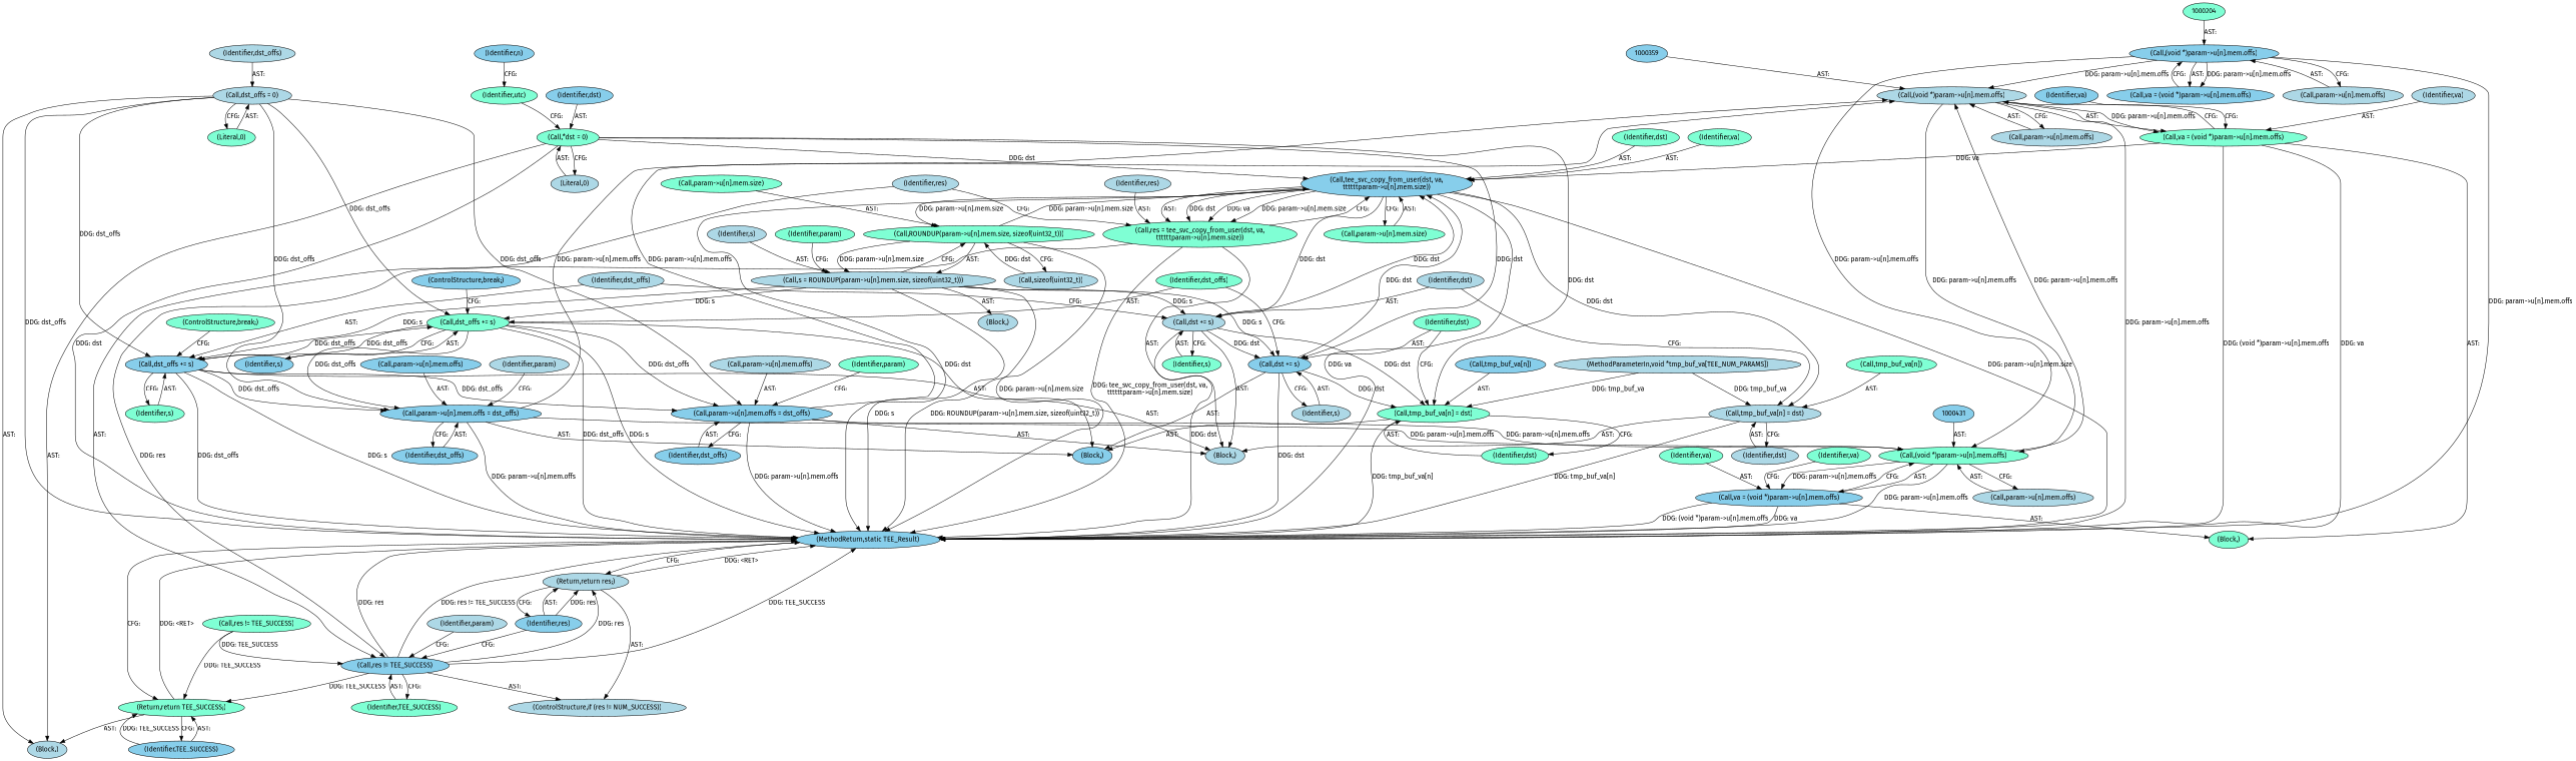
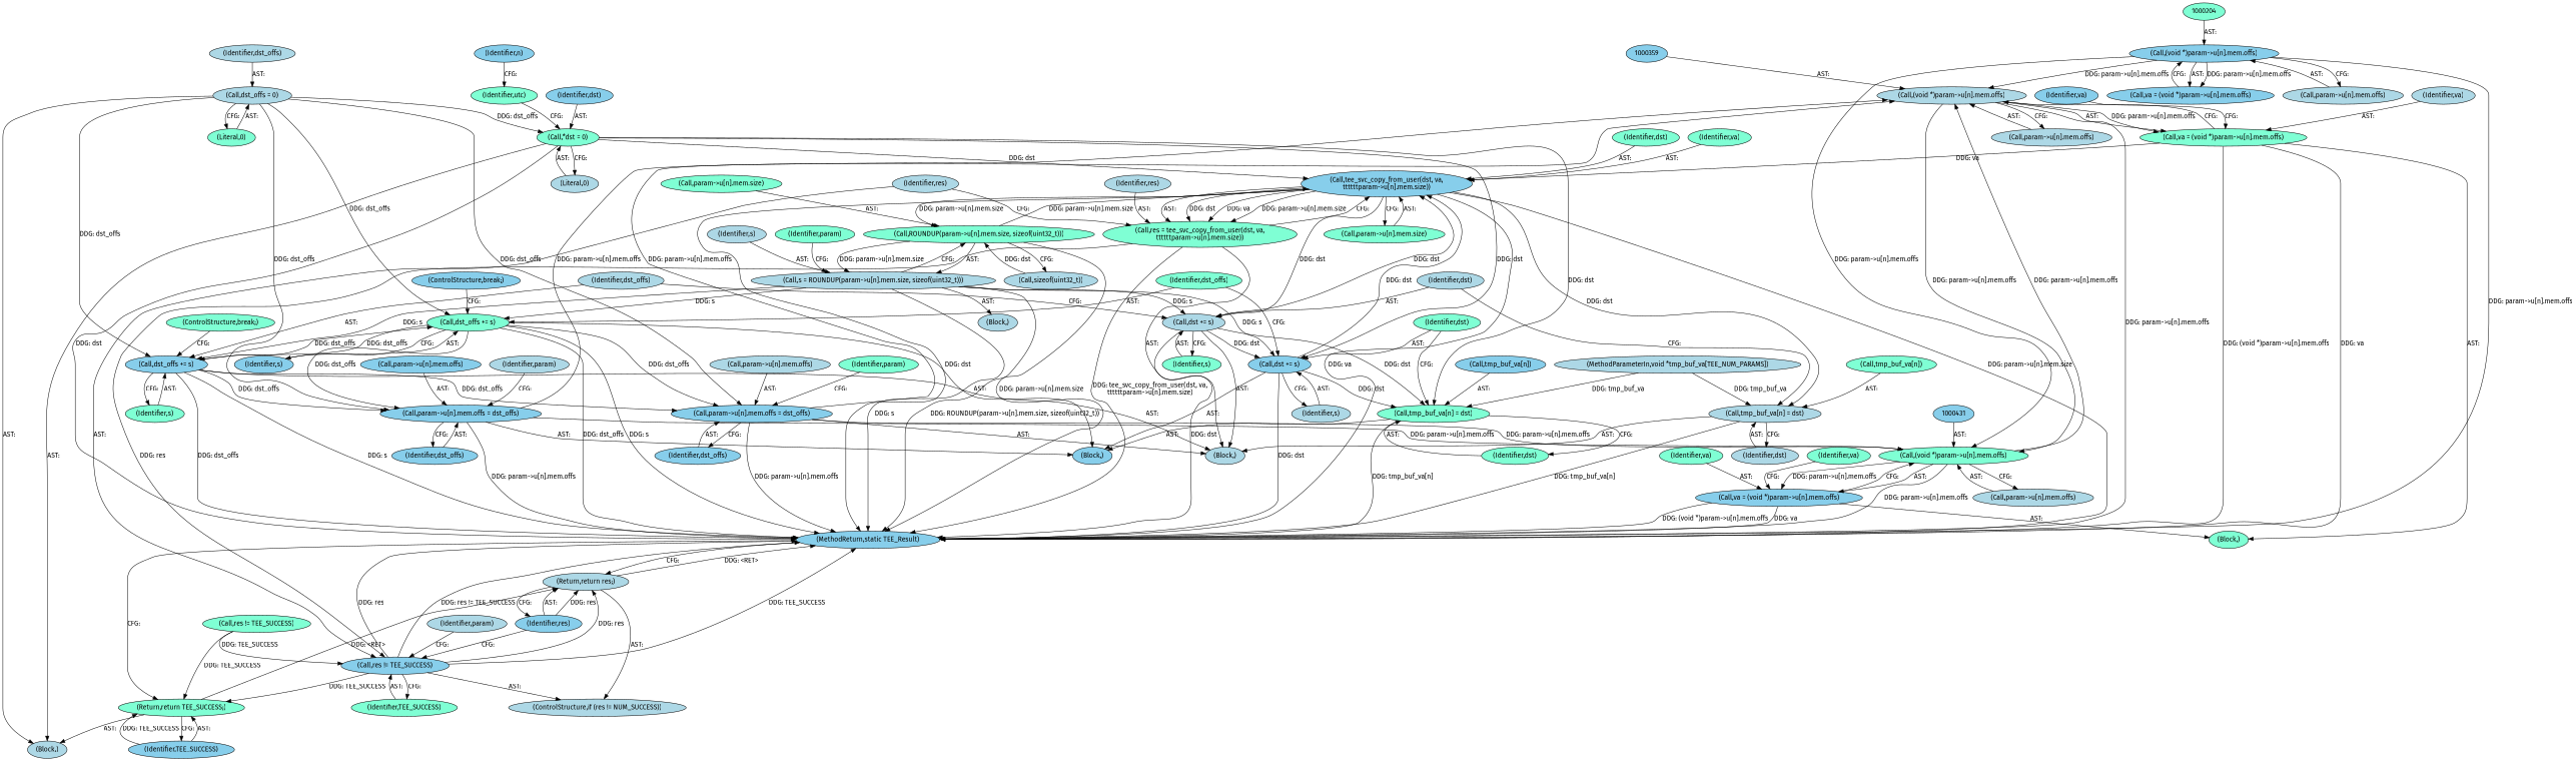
  digraph {
    fontname="Fira Sans"
    node [fillcolor=aquamarine fontname="Fira Sans" style=filled]
    edge [fontname="Fira Sans"]
    n1 [fillcolor=lightblue label="(Call,(void *)param->u[n].mem.offs)"]
    n2 [label="(Call,va = (void *)param->u[n].mem.offs)"]
    n3 [label="(Call,(void *)param->u[n].mem.offs)"]
    n4 [fillcolor=skyblue label="(MethodReturn,static TEE_Result)"]
    n5 [fillcolor=lightblue label="(Call,param->u[n].mem.offs)"]
    n6 [fillcolor=skyblue label="(Call,tee_svc_copy_from_user(dst, va,\n\t\t\t\t\t\tparam->u[n].mem.size))"]
    n7 [label="(Block,)"]
    n8 [fillcolor=skyblue label="(Call,va = (void *)param->u[n].mem.offs)"]
    n9 [fillcolor=lightblue label="(Call,param->u[n].mem.offs)"]
    n10 [fillcolor=lightblue label="(Return,return res;)"]
    n11 [label="(Return,return TEE_SUCCESS;)"]
    n12 [fillcolor=skyblue label="(Call,param->u[n].mem.offs = dst_offs)"]
    n13 [fillcolor=lightblue label="(Block,)"]
    n14 [fillcolor=skyblue label="(Identifier,dst_offs)"]
    n15 [fillcolor=lightblue label="(Call,dst_offs = 0)"]
    n16 [label="(Call,dst_offs += s)"]
    n17 [fillcolor=skyblue label="(Call,param->u[n].mem.offs = dst_offs)"]
    n18 [fillcolor=skyblue label="(Call,dst_offs += s)"]
    n19 [label="(Literal,0)"]
    n20 [fillcolor=lightblue label="(Block,)"]
    n21 [fillcolor=skyblue label="(Block,)"]
    n22 [fillcolor=skyblue label="(Identifier,s)"]
    n23 [fillcolor=skyblue label="(Identifier,dst_offs)"]
    n24 [label="(Identifier,s)"]
    n25 [fillcolor=lightblue label="(Call,s = ROUNDUP(param->u[n].mem.size, sizeof(uint32_t)))"]
    n26 [label="(Call,ROUNDUP(param->u[n].mem.size, sizeof(uint32_t)))"]
    n27 [fillcolor=skyblue label="(Call,dst += s)"]
    n28 [fillcolor=lightblue label="(Call,dst += s)"]
    n29 [fillcolor=lightblue label="(Block,)"]
    n30 [fillcolor=lightblue label="(Call,sizeof(uint32_t))"]
    n31 [label="(Call,tmp_buf_va[n] = dst)"]
    n32 [fillcolor=lightblue label="(Identifier,s)"]
    n33 [label="(Identifier,s)"]
    n34 [label="(Call,res = tee_svc_copy_from_user(dst, va,\n\t\t\t\t\t\tparam->u[n].mem.size))"]
    n35 [fillcolor=lightblue label="(Call,tmp_buf_va[n] = dst)"]
    n36 [label="(Call,param->u[n].mem.size)"]
    n37 [fillcolor=skyblue label="(Call,res != TEE_SUCCESS)"]
    n38 [fillcolor=lightblue label="(Identifier,dst)"]
    n39 [label="(Call,*dst = 0)"]
    n40 [fillcolor=lightblue label="(Literal,0)"]
    n41 [label="(Identifier,dst)"]
    n42 [fillcolor=skyblue label="(Call,(void *)param->u[n].mem.offs)"]
    n43 [fillcolor=skyblue label="(Call,va = (void *)param->u[n].mem.offs)"]
    n44 [fillcolor=lightblue label="(Call,param->u[n].mem.offs)"]
    n45 [fillcolor=lightblue label="(ControlStructure,if (res != NUM_SUCCESS))"]
    n46 [label="(Identifier,TEE_SUCCESS)"]
    n47 [fillcolor=skyblue label="(Identifier,res)"]
    n48 [fillcolor=skyblue label="(Identifier,TEE_SUCCESS)"]
    n49 [fillcolor=lightblue label="(Identifier,dst_offs)"]
    n50 [fillcolor=lightblue label="(Identifier,s)"]
    n51 [label="(Call,param->u[n].mem.size)"]
    n52 [fillcolor=lightblue label="(Identifier,res)"]
    n53 [fillcolor=skyblue label="(Call,param->u[n].mem.offs)"]
    n54 [fillcolor=skyblue label="(Call,tmp_buf_va[n])"]
    n55 [fillcolor=lightblue label="(Identifier,dst_offs)"]
    n56 [label="(Identifier,param)"]
    n57 [label="(Identifier,dst)"]
    n58 [fillcolor=skyblue label="(Identifier,n)"]
    n59 [label="(Identifier,utc)"]
    n60 [fillcolor=skyblue label="(ControlStructure,break;)"]
    n61 [fillcolor=lightblue label="(Identifier,dst)"]
    n62 [fillcolor=skyblue label="(Identifier,va)"]
    n63 [fillcolor=lightblue label="(Identifier,param)"]
    n64 [fillcolor=lightblue label="(Identifier,va)"]
    n65 [label="(Identifier,va)"]
    n66 [label="(Call,res != TEE_SUCCESS)"]
    n67 [label="(Identifier,va)"]
    n68 [label="(Identifier,dst)"]
    n69 [label="(Identifier,va)"]
    n70 [fillcolor=lightblue label="(Call,param->u[n].mem.offs)"]
    n71 [fillcolor=lightblue label="(Identifier,param)"]
    n72 [fillcolor=lightblue label="(Identifier,res)"]
    n73 [label="(Identifier,dst_offs)"]
    n74 [fillcolor=skyblue label="(Identifier,dst)"]
    n75 [label="(Call,tmp_buf_va[n])"]
    n76 [fillcolor=lightblue label="(MethodParameterIn,void *tmp_buf_va[TEE_NUM_PARAMS])"]
    n77 [label="(ControlStructure,break;)"]
    n78 [label="(Identifier,param)"]
    1000359 [fillcolor=skyblue]
    1000204
    1000431 [fillcolor=skyblue]
    n1 -> n2 [label="AST: "]
    n1 -> n2 [label="DDG: param->u[n].mem.offs"]
    n1 -> n3 [label="DDG: param->u[n].mem.offs"]
    n1 -> n4 [label="DDG: param->u[n].mem.offs"]
    n1 -> n5 [label="CFG: "]
    n2 -> n1 [label="CFG: "]
    n2 -> n4 [label="DDG: va"]
    n2 -> n4 [label="DDG: (void *)param->u[n].mem.offs"]
    n2 -> n6 [label="DDG: va"]
    n2 -> n7 [label="AST: "]
    n3 -> n1 [label="DDG: param->u[n].mem.offs"]
    n3 -> n4 [label="DDG: param->u[n].mem.offs"]
    n3 -> n8 [label="AST: "]
    n3 -> n8 [label="DDG: param->u[n].mem.offs"]
    n3 -> n9 [label="CFG: "]
    n4 -> n10 [label="CFG: "]
    n4 -> n11 [label="CFG: "]
    n5 -> n1 [label="AST: "]
    n6 -> n4 [label="DDG: va"]
    n6 -> n4 [label="DDG: param->u[n].mem.size"]
    n6 -> n4 [label="DDG: dst"]
    n6 -> n26 [label="DDG: param->u[n].mem.size"]
    n6 -> n28 [label="DDG: dst"]
    n6 -> n34 [label="AST: "]
    n6 -> n34 [label="DDG: dst"]
    n6 -> n34 [label="DDG: va"]
    n6 -> n34 [label="DDG: param->u[n].mem.size"]
    n6 -> n35 [label="DDG: dst"]
    n6 -> n36 [label="CFG: "]
    n8 -> n3 [label="CFG: "]
    n8 -> n4 [label="DDG: (void *)param->u[n].mem.offs"]
    n8 -> n4 [label="DDG: va"]
    n8 -> n7 [label="AST: "]
    n9 -> n3 [label="AST: "]
    n10 -> n4 [label="DDG: <RET>"]
    n10 -> n45 [label="AST: "]
    n10 -> n47 [label="CFG: "]
-   n11 -> n4 [label="DDG: <RET>"]
+   n11 -> n10 [label="DDG: <RET>"]
    n11 -> n20 [label="AST: "]
    n11 -> n48 [label="CFG: "]
    n12 -> n1 [label="DDG: param->u[n].mem.offs"]
    n12 -> n3 [label="DDG: param->u[n].mem.offs"]
    n12 -> n4 [label="DDG: param->u[n].mem.offs"]
    n12 -> n13 [label="AST: "]
    n12 -> n14 [label="CFG: "]
    n14 -> n12 [label="AST: "]
-   n15 -> n4 [label="DDG: dst_offs"]
+   n15 -> n39 [label="DDG: dst_offs"]
    n15 -> n12 [label="DDG: dst_offs"]
    n15 -> n16 [label="DDG: dst_offs"]
    n15 -> n17 [label="DDG: dst_offs"]
    n15 -> n18 [label="DDG: dst_offs"]
    n15 -> n19 [label="CFG: "]
    n15 -> n20 [label="AST: "]
    n16 -> n4 [label="DDG: dst_offs"]
    n16 -> n4 [label="DDG: s"]
    n16 -> n12 [label="DDG: dst_offs"]
    n16 -> n17 [label="DDG: dst_offs"]
    n16 -> n18 [label="DDG: dst_offs"]
    n16 -> n21 [label="AST: "]
    n16 -> n22 [label="CFG: "]
    n17 -> n1 [label="DDG: param->u[n].mem.offs"]
    n17 -> n3 [label="DDG: param->u[n].mem.offs"]
    n17 -> n4 [label="DDG: param->u[n].mem.offs"]
    n17 -> n21 [label="AST: "]
    n17 -> n23 [label="CFG: "]
    n18 -> n4 [label="DDG: s"]
    n18 -> n4 [label="DDG: dst_offs"]
    n18 -> n12 [label="DDG: dst_offs"]
    n18 -> n13 [label="AST: "]
    n18 -> n16 [label="DDG: dst_offs"]
    n18 -> n17 [label="DDG: dst_offs"]
    n18 -> n24 [label="CFG: "]
    n19 -> n15 [label="AST: "]
    n22 -> n16 [label="AST: "]
    n23 -> n17 [label="AST: "]
    n24 -> n18 [label="AST: "]
    n25 -> n4 [label="DDG: s"]
    n25 -> n4 [label="DDG: ROUNDUP(param->u[n].mem.size, sizeof(uint32_t))"]
    n25 -> n16 [label="DDG: s"]
    n25 -> n18 [label="DDG: s"]
    n25 -> n26 [label="CFG: "]
    n25 -> n27 [label="DDG: s"]
    n25 -> n28 [label="DDG: s"]
    n25 -> n29 [label="AST: "]
    n26 -> n4 [label="DDG: param->u[n].mem.size"]
    n26 -> n6 [label="DDG: param->u[n].mem.size"]
    n26 -> n25 [label="AST: "]
    n26 -> n25 [label="DDG: param->u[n].mem.size"]
    n26 -> n30 [label="CFG: "]
    n27 -> n4 [label="DDG: dst"]
    n27 -> n6 [label="DDG: dst"]
    n27 -> n21 [label="AST: "]
    n27 -> n31 [label="DDG: dst"]
    n27 -> n32 [label="CFG: "]
    n28 -> n4 [label="DDG: dst"]
    n28 -> n6 [label="DDG: dst"]
    n28 -> n13 [label="AST: "]
    n28 -> n27 [label="DDG: dst"]
    n28 -> n31 [label="DDG: dst"]
    n28 -> n33 [label="CFG: "]
    n30 -> n26 [label="DDG: dst"]
    n31 -> n4 [label="DDG: tmp_buf_va[n]"]
    n31 -> n21 [label="AST: "]
    n31 -> n41 [label="CFG: "]
    n32 -> n27 [label="AST: "]
    n33 -> n28 [label="AST: "]
    n34 -> n4 [label="DDG: tee_svc_copy_from_user(dst, va,\n\t\t\t\t\t\tparam->u[n].mem.size)"]
    n34 -> n6 [label="CFG: "]
    n34 -> n13 [label="AST: "]
    n34 -> n37 [label="DDG: res"]
    n35 -> n4 [label="DDG: tmp_buf_va[n]"]
    n35 -> n13 [label="AST: "]
    n35 -> n38 [label="CFG: "]
    n36 -> n6 [label="AST: "]
    n37 -> n4 [label="DDG: TEE_SUCCESS"]
    n37 -> n4 [label="DDG: res"]
    n37 -> n4 [label="DDG: res != TEE_SUCCESS"]
    n37 -> n10 [label="DDG: res"]
    n37 -> n11 [label="DDG: TEE_SUCCESS"]
    n37 -> n45 [label="AST: "]
    n37 -> n46 [label="CFG: "]
    n38 -> n35 [label="AST: "]
    n39 -> n4 [label="DDG: dst"]
    n39 -> n6 [label="DDG: dst"]
    n39 -> n20 [label="AST: "]
    n39 -> n27 [label="DDG: dst"]
    n39 -> n31 [label="DDG: dst"]
    n39 -> n40 [label="CFG: "]
    n40 -> n39 [label="AST: "]
    n41 -> n31 [label="AST: "]
    n42 -> n1 [label="DDG: param->u[n].mem.offs"]
    n42 -> n3 [label="DDG: param->u[n].mem.offs"]
    n42 -> n4 [label="DDG: param->u[n].mem.offs"]
    n42 -> n43 [label="AST: "]
    n42 -> n43 [label="DDG: param->u[n].mem.offs"]
    n42 -> n44 [label="CFG: "]
    n43 -> n42 [label="CFG: "]
    n44 -> n42 [label="AST: "]
    n46 -> n37 [label="AST: "]
    n47 -> n10 [label="AST: "]
    n47 -> n10 [label="DDG: res"]
    n47 -> n37 [label="CFG: "]
    n48 -> n11 [label="AST: "]
    n48 -> n11 [label="DDG: TEE_SUCCESS"]
    n49 -> n18 [label="AST: "]
    n49 -> n28 [label="CFG: "]
    n50 -> n25 [label="AST: "]
    n51 -> n26 [label="AST: "]
    n52 -> n34 [label="AST: "]
    n53 -> n17 [label="AST: "]
    n54 -> n31 [label="AST: "]
    n55 -> n15 [label="AST: "]
    n56 -> n12 [label="CFG: "]
    n57 -> n6 [label="AST: "]
    n58 -> n59 [label="CFG: "]
    n59 -> n39 [label="CFG: "]
    n60 -> n16 [label="CFG: "]
    n61 -> n28 [label="AST: "]
    n61 -> n35 [label="CFG: "]
    n62 -> n2 [label="CFG: "]
    n63 -> n37 [label="CFG: "]
    n64 -> n2 [label="AST: "]
    n65 -> n8 [label="CFG: "]
    n66 -> n11 [label="DDG: TEE_SUCCESS"]
    n66 -> n37 [label="DDG: TEE_SUCCESS"]
    n67 -> n6 [label="AST: "]
    n68 -> n27 [label="AST: "]
    n68 -> n31 [label="CFG: "]
    n69 -> n8 [label="AST: "]
    n70 -> n12 [label="AST: "]
    n71 -> n17 [label="CFG: "]
    n72 -> n34 [label="CFG: "]
    n72 -> n37 [label="AST: "]
    n73 -> n16 [label="AST: "]
    n73 -> n27 [label="CFG: "]
    n74 -> n39 [label="AST: "]
    n75 -> n35 [label="AST: "]
    n76 -> n31 [label="DDG: tmp_buf_va"]
    n76 -> n35 [label="DDG: tmp_buf_va"]
    n77 -> n18 [label="CFG: "]
    n78 -> n25 [label="CFG: "]
    1000359 -> n1 [label="AST: "]
    1000204 -> n42 [label="AST: "]
    1000431 -> n3 [label="AST: "]
  }
